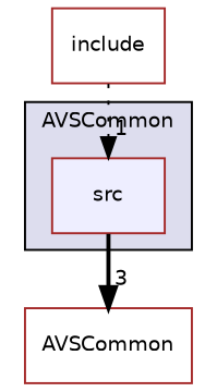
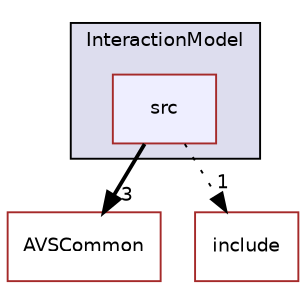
  digraph {
    compound=true
    node [color=brown fillcolor=white fontname=Helvetica fontsize=10 shape=box style=filled]
    edge [labeldistance=1.5 labelfontname=Helvetica labelfontsize=10]
    n1 [fillcolor="#eeeeff" label=src pencolor=black]
    n2 [label=AVSCommon]
    n3 [label=include]
    subgraph cluster_1 {
      bgcolor="#ddddee"
      fontname=Helvetica
      fontsize=10
-     label=AVSCommon
+     label=InteractionModel
      pencolor=black
      n1
    }
    n1 -> n2 [headlabel=3 style=bold]
-   n3 -> n1 [headlabel=1 style=dotted]
+   n1 -> n3 [headlabel=1 style=dotted]
  }
